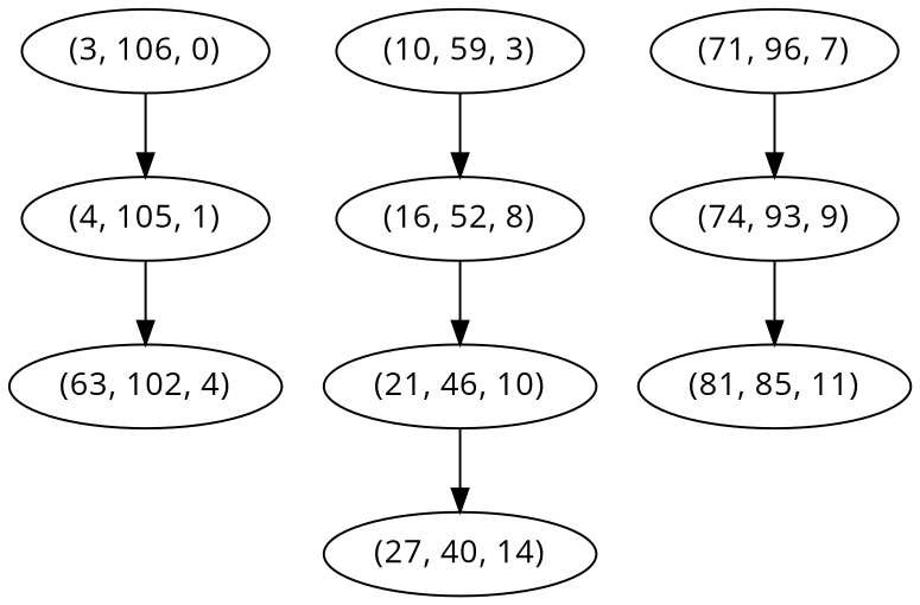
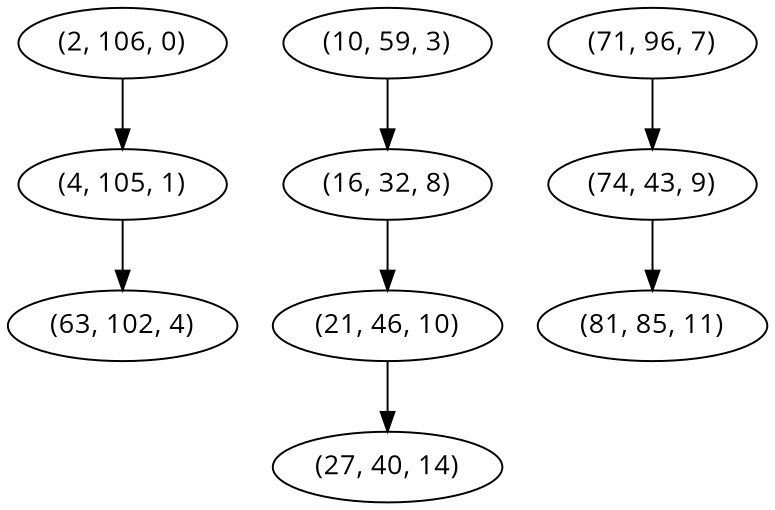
  digraph {
    fontname="Open Sans"
    node [fontname="Open Sans"]
    edge [fontname="Open Sans"]
-   "(2, 106, 0)" [label="(3, 106, 0)"]
+   "(2, 106, 0)"
    "(4, 105, 1)"
    "(63, 102, 4)"
    "(10, 59, 3)"
-   "(16, 52, 8)"
+   "(16, 52, 8)" [label="(16, 32, 8)"]
    "(21, 46, 10)"
    "(27, 40, 14)"
    "(71, 96, 7)"
-   "(74, 93, 9)"
+   "(74, 93, 9)" [label="(74, 43, 9)"]
    n10 [label="(81, 85, 11)"]
    "(2, 106, 0)" -> "(4, 105, 1)"
    "(4, 105, 1)" -> "(63, 102, 4)"
    "(10, 59, 3)" -> "(16, 52, 8)"
    "(16, 52, 8)" -> "(21, 46, 10)"
    "(21, 46, 10)" -> "(27, 40, 14)"
    "(71, 96, 7)" -> "(74, 93, 9)"
    "(74, 93, 9)" -> n10
  }
